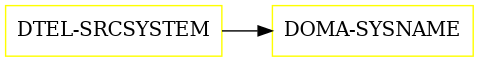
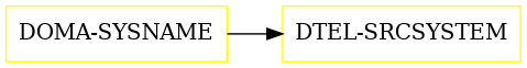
  digraph {
    rankdir=LR
    node [color=yellow shape=box]
    "DTEL-SRCSYSTEM"
    "DOMA-SYSNAME"
-   "DTEL-SRCSYSTEM" -> "DOMA-SYSNAME"
+   "DOMA-SYSNAME" -> "DTEL-SRCSYSTEM"
  }
